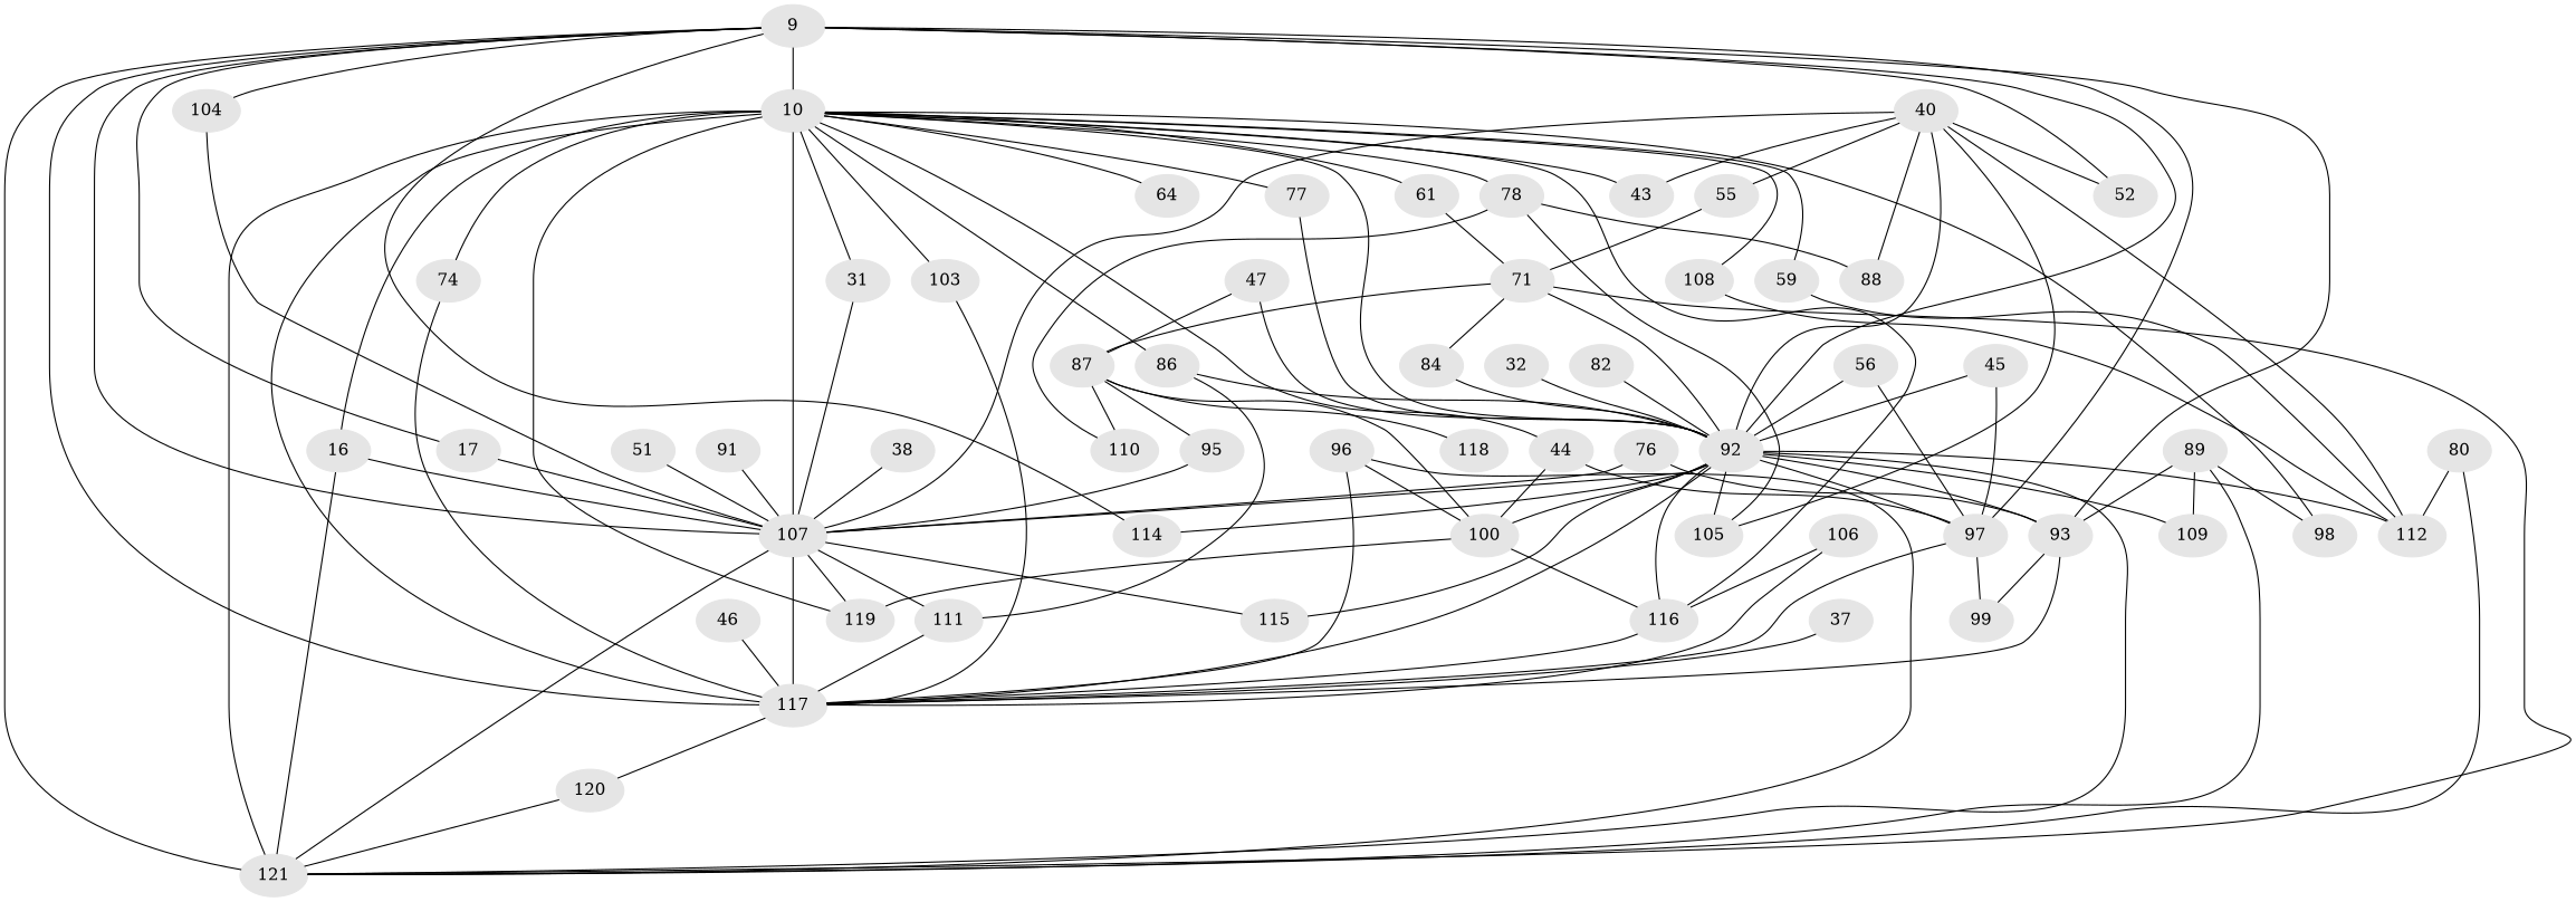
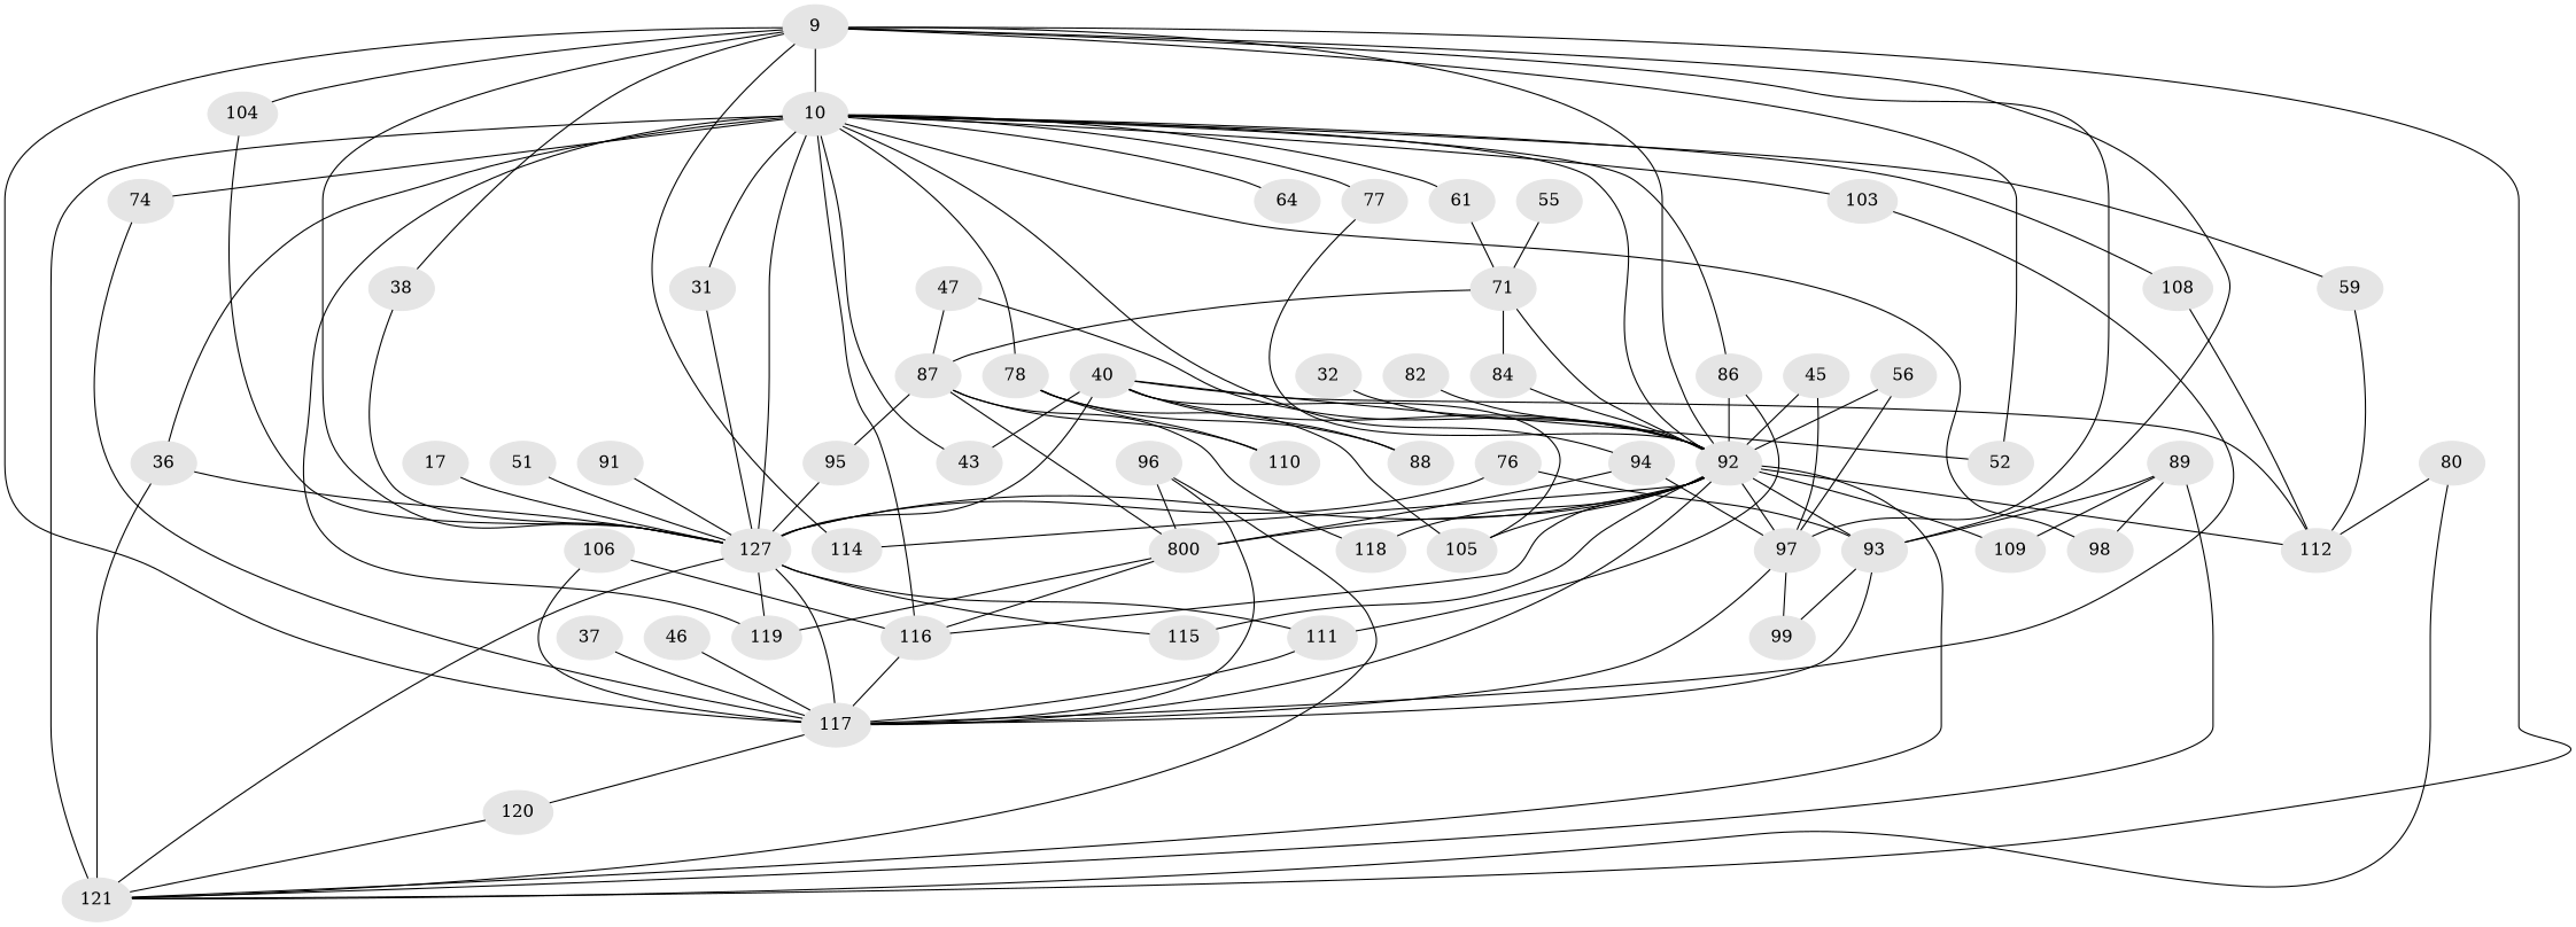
  graph {
    node [color=gray90 style=filled]
    9 [super="+3"]
    10 [super="+8"]
    38
    52
    92 [super="+68+6"]
    93 [super="+81"]
    97 [super="+70+57"]
    104
-   107 [super="+49+50+7"]
+   107 [super="+49+50+7" label=127]
    114
    117 [super="+85+58+90+73+5"]
    121 [super="+101+113"]
    31
    43
    59
    61
    64
    74
    77
    78 [super="+67"]
    86 [super="+29"]
-   94 [super="+63" label=44]
+   94 [super="+63"]
    98
    103
    108
    116 [super="+48+66"]
    119 [super="+102"]
-   36 [label=16]
+   36
    105 [super="+28"]
    112 [super="+53"]
-   100 [super="+65"]
+   100 [super="+65" label=800]
    118
    109
    115 [super="+24"]
    99
    111 [super="+33"]
    120
    37
    71 [super="+60"]
    88
    110
    17
    32
    40 [super="+39"]
    55
    45 [super="+42"]
    46
    87 [super="+79+62"]
    95
    47
    51
    84 [super="+83"]
    56
    76
    80
    82
    89
    91
    96 [super="+21"]
    106
    9 -- 10 [weight=4]
-   9 -- 17
+   9 -- 38
    9 -- 52
    9 -- 92 [weight=4]
    9 -- 93 [weight=2]
    9 -- 97 [weight=2]
    9 -- 104
    9 -- 107 [weight=4]
    9 -- 114
    9 -- 117 [weight=4]
    9 -- 121
    10 -- 92 [weight=4]
    10 -- 107 [weight=5]
-   10 -- 117 [weight=5]
    10 -- 121 [weight=9]
    10 -- 31
    10 -- 43
    10 -- 59
    10 -- 61
    10 -- 64
    10 -- 74
    10 -- 77
    10 -- 78 [weight=2]
    10 -- 86 [weight=2]
    10 -- 94
    10 -- 98
    10 -- 103
    10 -- 108
    10 -- 116 [weight=3]
    10 -- 119
    10 -- 36
    38 -- 107
    92 -- 93
    92 -- 97
    92 -- 107 [weight=6]
    92 -- 114
    92 -- 117 [weight=6]
    92 -- 121 [weight=3]
    92 -- 116 [weight=3]
    92 -- 105 [weight=2]
    92 -- 112 [weight=2]
    92 -- 100 [weight=5]
+   92 -- 118
    92 -- 109
    92 -- 115 [weight=2]
    93 -- 117
    93 -- 99
    97 -- 117
    97 -- 99
    104 -- 107
    107 -- 117 [weight=6]
    107 -- 121
    107 -- 119
    107 -- 115
    107 -- 111
    117 -- 120
    31 -- 107
    59 -- 112
    61 -- 71
    74 -- 117
    77 -- 92
    78 -- 105
    78 -- 88
    78 -- 110
    86 -- 92 [weight=2]
    86 -- 111
    94 -- 97
    94 -- 100
    103 -- 117
    108 -- 112
    116 -- 117
    36 -- 107
    36 -- 121
    100 -- 116
    100 -- 119
    111 -- 117
    120 -- 121
    37 -- 117
    71 -- 92 [weight=2]
-   71 -- 121 [weight=2]
    71 -- 87 [weight=2]
    71 -- 84
    17 -- 107 [weight=2]
    32 -- 92 [weight=2]
    40 -- 52
    40 -- 92
    40 -- 107 [weight=2]
    40 -- 43
    40 -- 105 [weight=2]
    40 -- 112
    40 -- 88
-   40 -- 55
    55 -- 71
    45 -- 92 [weight=2]
    45 -- 97
    46 -- 117 [weight=2]
    87 -- 100
    87 -- 118
    87 -- 110
    87 -- 95
    95 -- 107
    47 -- 92 [weight=3]
    47 -- 87
    51 -- 107 [weight=2]
    84 -- 92 [weight=2]
    56 -- 92 [weight=2]
    56 -- 97
    76 -- 93
    76 -- 107
    80 -- 121
    80 -- 112
    82 -- 92
    89 -- 93
    89 -- 121
    89 -- 98
    89 -- 109
    91 -- 107
    96 -- 117
    96 -- 121
    96 -- 100
    106 -- 117
    106 -- 116
  }
